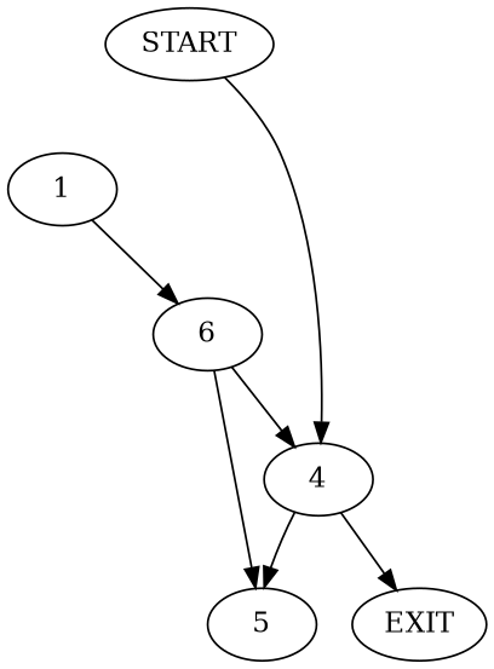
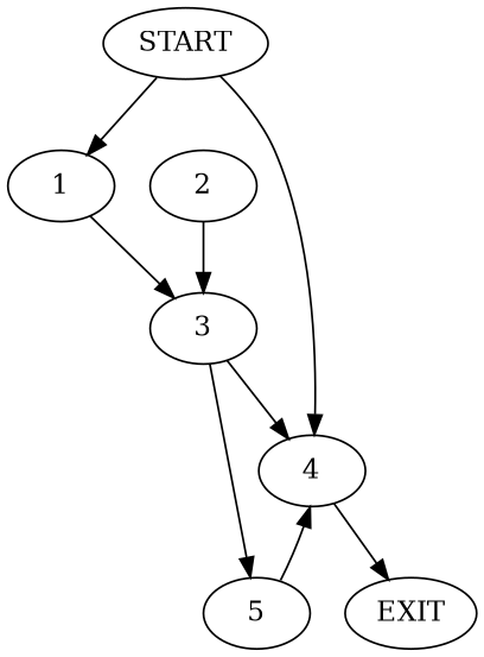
  digraph {
    n1 [label=START]
    1
    4
-   3 [label=6]
+   3
+   2
    5
    n7 [label=EXIT]
+   n1 -> 1
    n1 -> 4
    1 -> 3
-   4 -> 5
+   5 -> 4
    4 -> n7
    3 -> 4
    3 -> 5
+   2 -> 3
  }
